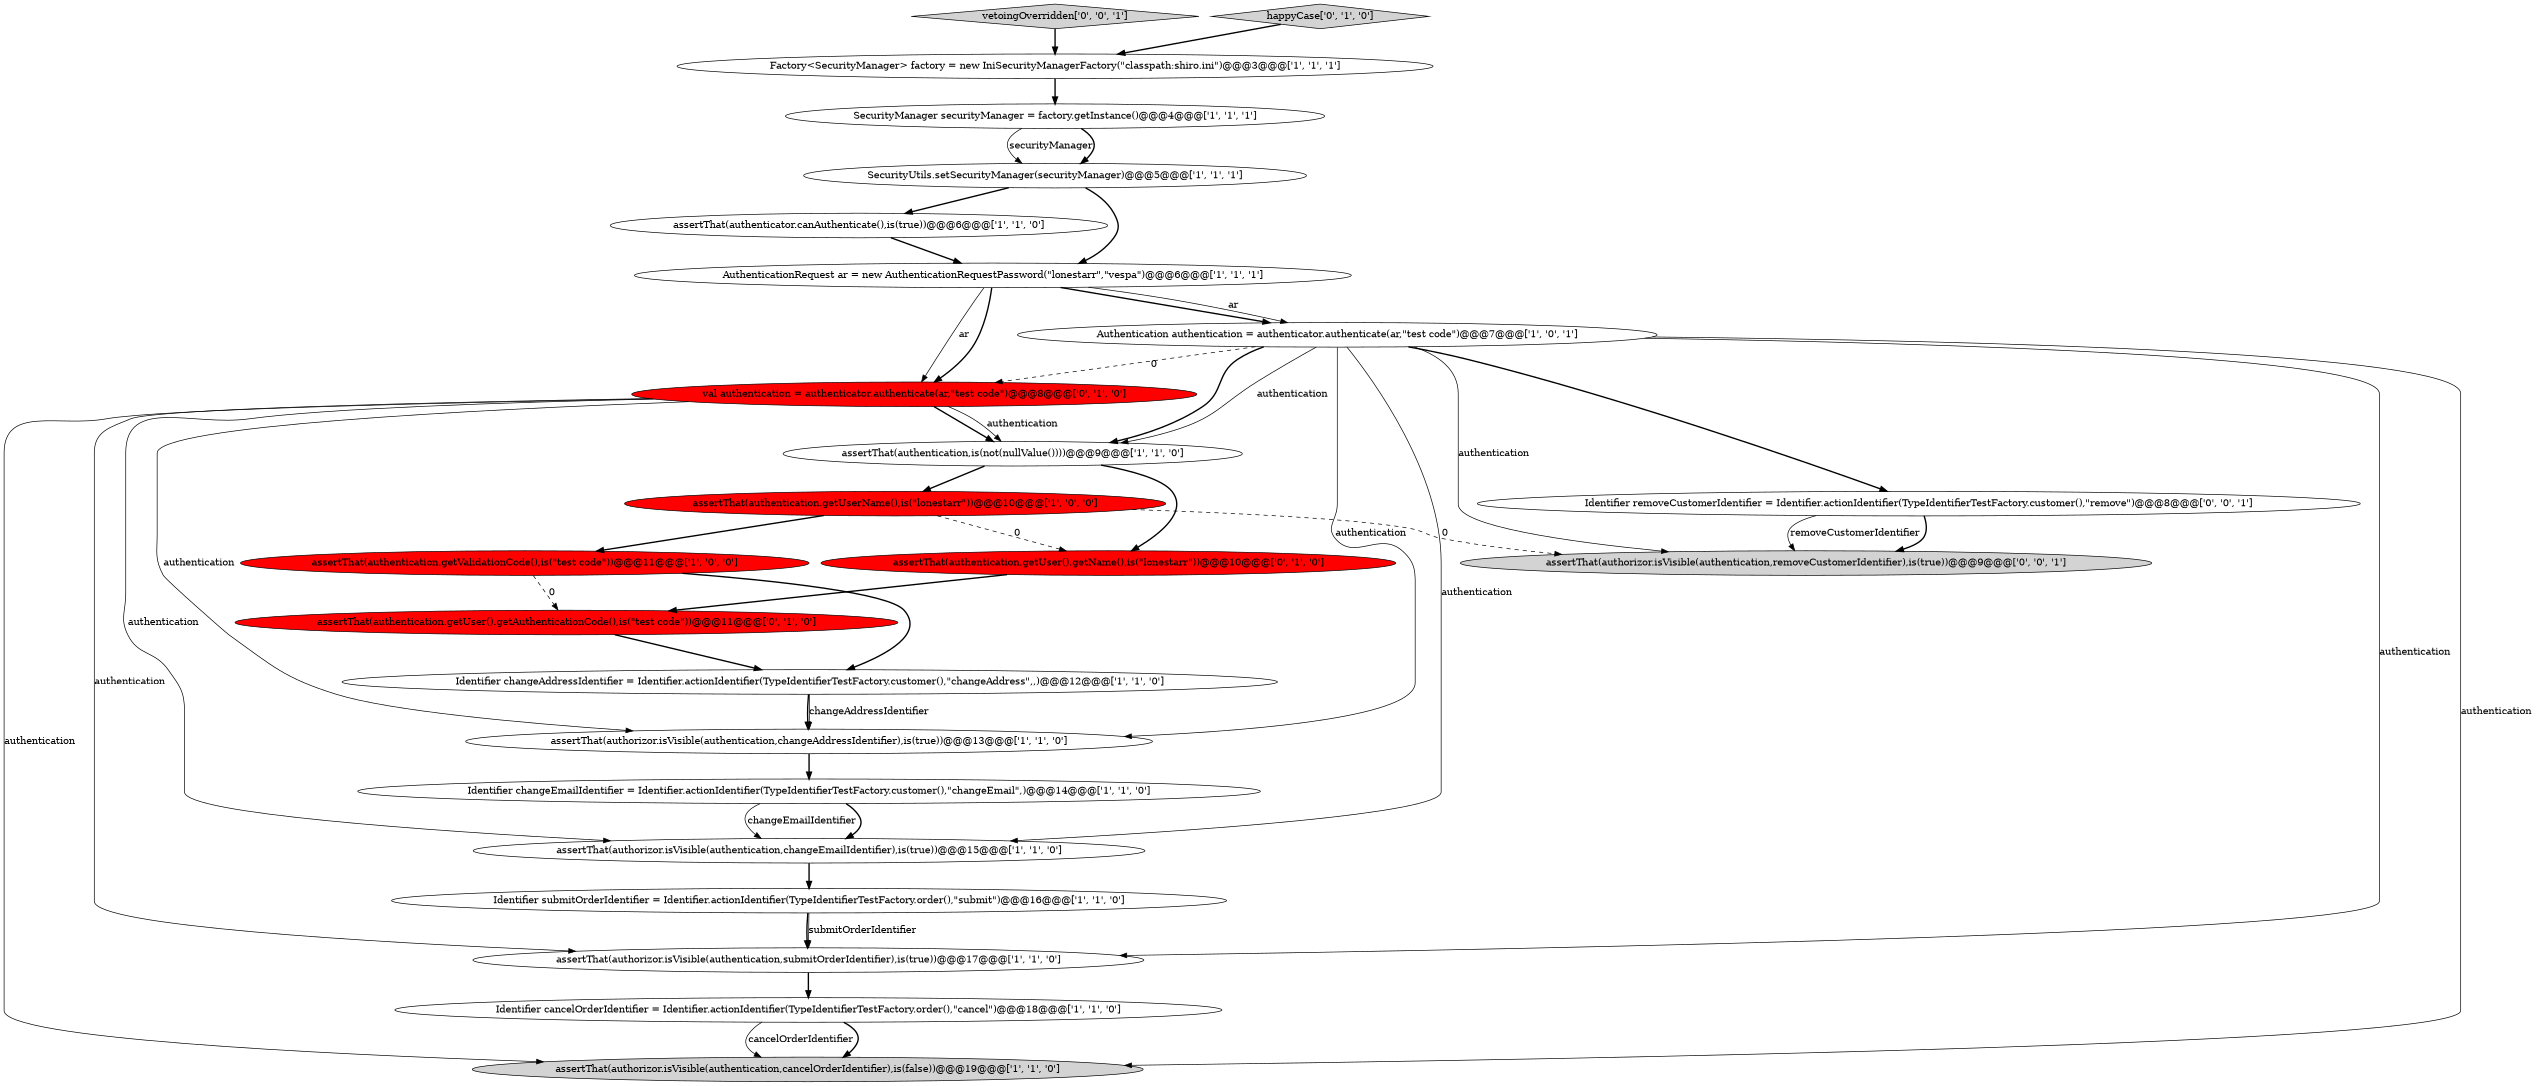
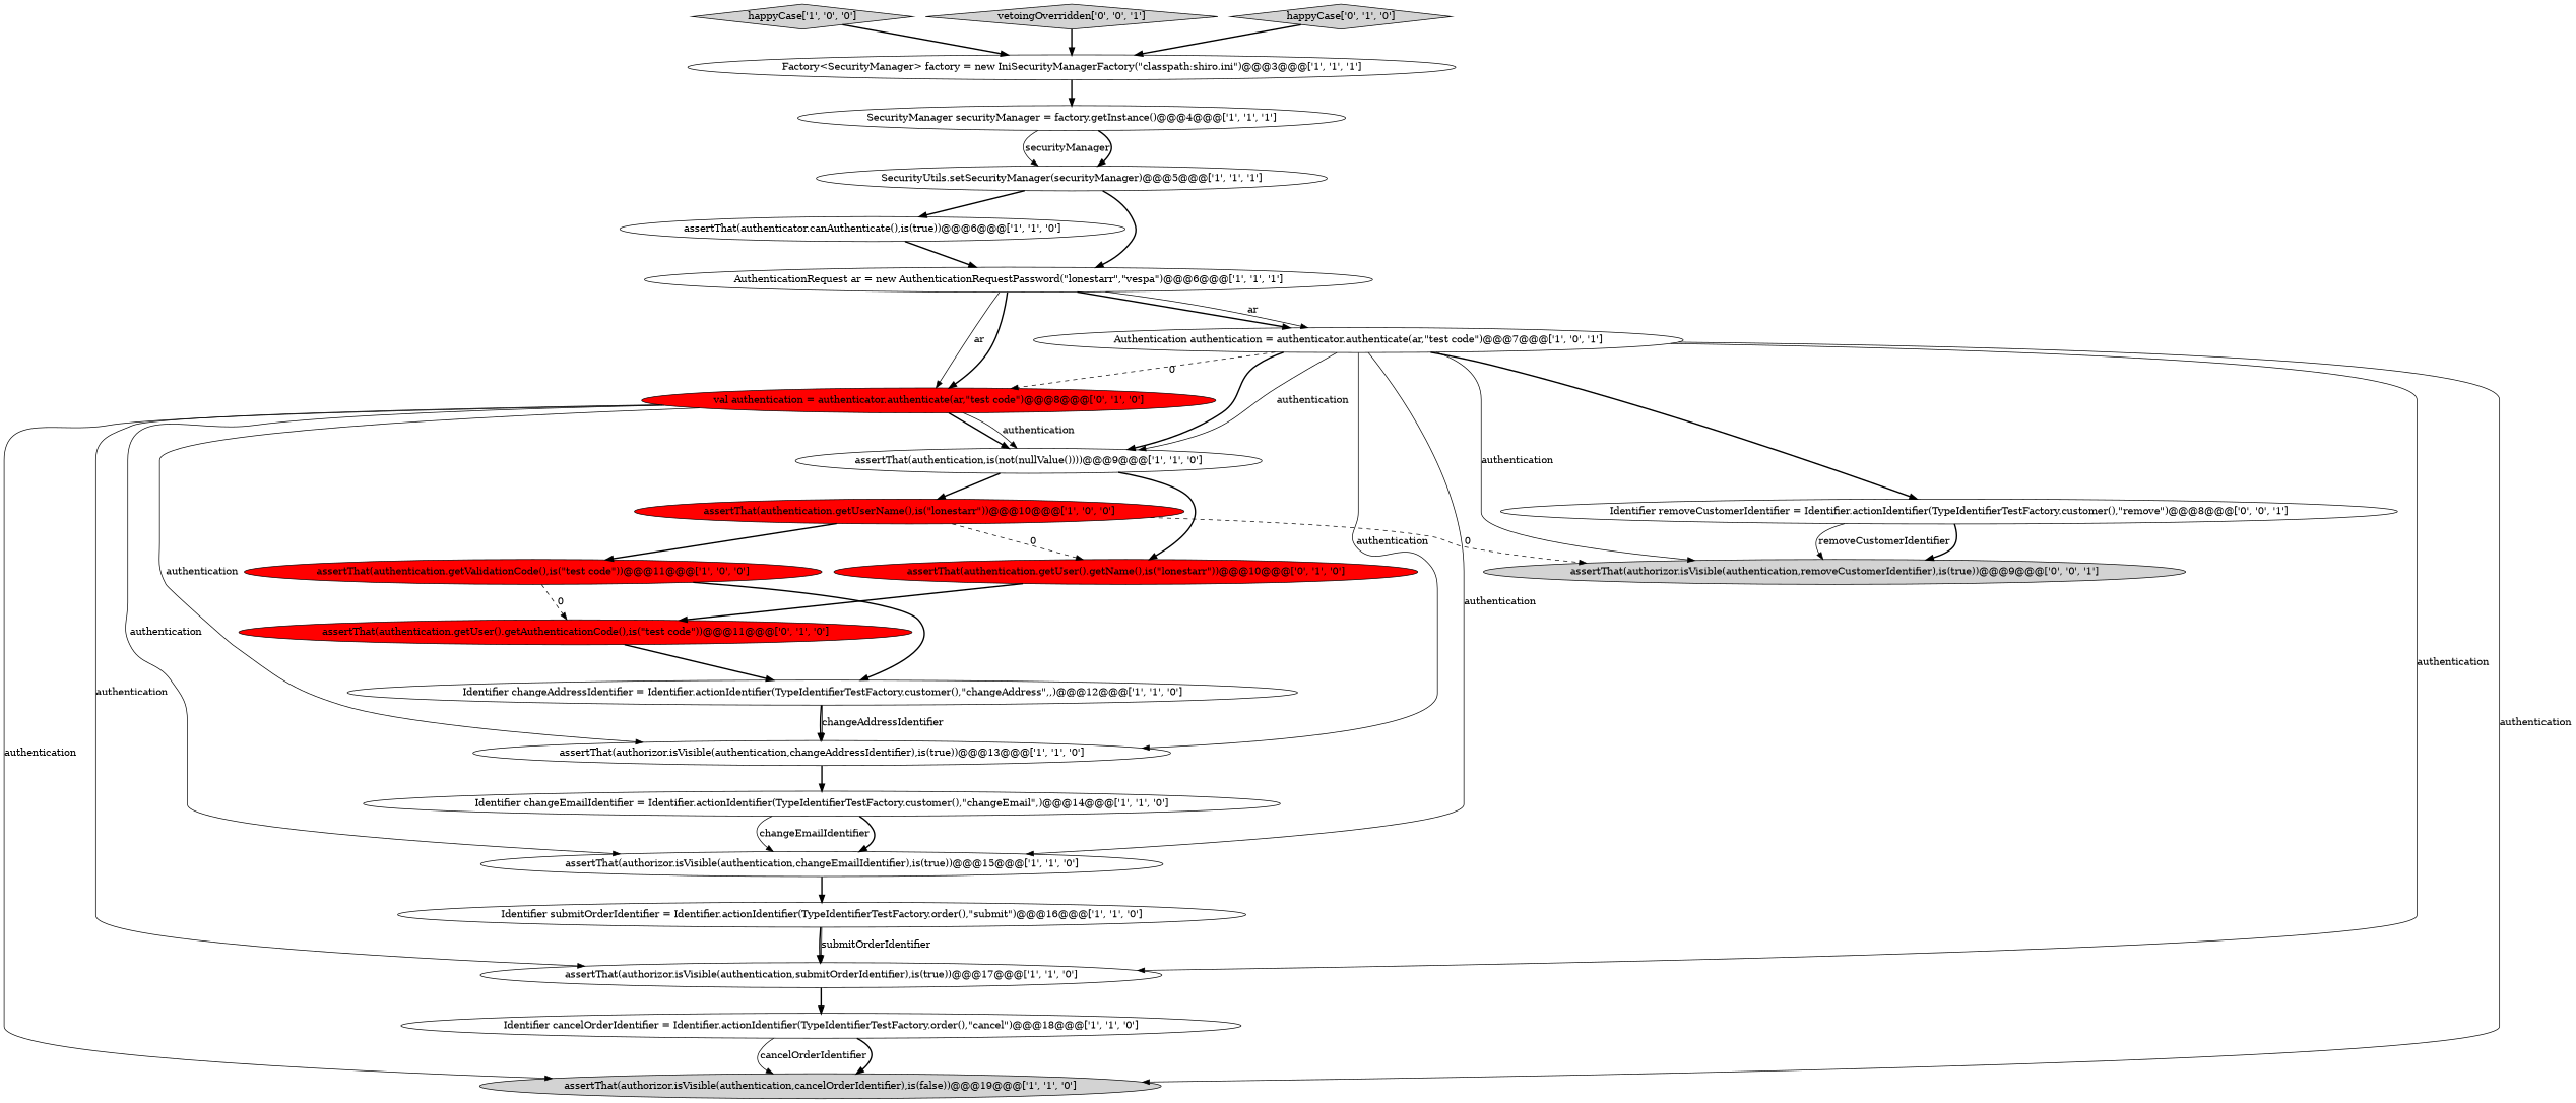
  digraph {
    node [fillcolor=white shape=ellipse style=filled]
    edge [style=bold]
    n1 [fillcolor=red label="assertThat(authentication.getValidationCode(),is(\"test code\"))@@@11@@@['1', '0', '0']"]
    n2 [label="Identifier changeAddressIdentifier = Identifier.actionIdentifier(TypeIdentifierTestFactory.customer(),\"changeAddress\",,)@@@12@@@['1', '1', '0']"]
    n3 [fillcolor=red label="assertThat(authentication.getUser().getAuthenticationCode(),is(\"test code\"))@@@11@@@['0', '1', '0']"]
    n4 [label="Identifier removeCustomerIdentifier = Identifier.actionIdentifier(TypeIdentifierTestFactory.customer(),\"remove\")@@@8@@@['0', '0', '1']"]
    n5 [fillcolor=lightgray label="assertThat(authorizor.isVisible(authentication,removeCustomerIdentifier),is(true))@@@9@@@['0', '0', '1']"]
    n6 [label="assertThat(authorizor.isVisible(authentication,changeAddressIdentifier),is(true))@@@13@@@['1', '1', '0']"]
    n7 [label="assertThat(authenticator.canAuthenticate(),is(true))@@@6@@@['1', '1', '0']"]
    n8 [label="AuthenticationRequest ar = new AuthenticationRequestPassword(\"lonestarr\",\"vespa\")@@@6@@@['1', '1', '1']"]
    n9 [label="Factory<SecurityManager> factory = new IniSecurityManagerFactory(\"classpath:shiro.ini\")@@@3@@@['1', '1', '1']"]
    n10 [label="SecurityManager securityManager = factory.getInstance()@@@4@@@['1', '1', '1']"]
    n11 [label="Authentication authentication = authenticator.authenticate(ar,\"test code\")@@@7@@@['1', '0', '1']"]
    n12 [fillcolor=lightgray label="assertThat(authorizor.isVisible(authentication,cancelOrderIdentifier),is(false))@@@19@@@['1', '1', '0']"]
    n13 [fillcolor=red label="val authentication = authenticator.authenticate(ar,\"test code\")@@@8@@@['0', '1', '0']"]
    n14 [label="assertThat(authentication,is(not(nullValue())))@@@9@@@['1', '1', '0']"]
    n15 [label="assertThat(authorizor.isVisible(authentication,submitOrderIdentifier),is(true))@@@17@@@['1', '1', '0']"]
    n16 [label="assertThat(authorizor.isVisible(authentication,changeEmailIdentifier),is(true))@@@15@@@['1', '1', '0']"]
    n17 [label="Identifier changeEmailIdentifier = Identifier.actionIdentifier(TypeIdentifierTestFactory.customer(),\"changeEmail\",)@@@14@@@['1', '1', '0']"]
    n18 [fillcolor=red label="assertThat(authentication.getUser().getName(),is(\"lonestarr\"))@@@10@@@['0', '1', '0']"]
    n19 [fillcolor=red label="assertThat(authentication.getUserName(),is(\"lonestarr\"))@@@10@@@['1', '0', '0']"]
+   n20 [fillcolor=lightgray label="happyCase['1', '0', '0']" shape=diamond]
    n21 [fillcolor=lightgray label="vetoingOverridden['0', '0', '1']" shape=diamond]
    n22 [label="SecurityUtils.setSecurityManager(securityManager)@@@5@@@['1', '1', '1']"]
    n23 [label="Identifier cancelOrderIdentifier = Identifier.actionIdentifier(TypeIdentifierTestFactory.order(),\"cancel\")@@@18@@@['1', '1', '0']"]
    n24 [label="Identifier submitOrderIdentifier = Identifier.actionIdentifier(TypeIdentifierTestFactory.order(),\"submit\")@@@16@@@['1', '1', '0']"]
    n25 [fillcolor=lightgray label="happyCase['0', '1', '0']" shape=diamond]
    n1 -> n2
    n1 -> n3 [label=0 style=dashed]
    n2 -> n6
    n2 -> n6 [label=changeAddressIdentifier style=solid]
    n3 -> n2
    n4 -> n5
    n4 -> n5 [label=removeCustomerIdentifier style=solid]
    n6 -> n17
    n7 -> n8
    n8 -> n11
    n8 -> n11 [label=ar style=solid]
    n8 -> n13 [label=ar style=solid]
    n8 -> n13
    n9 -> n10
    n10 -> n22 [label=securityManager style=solid]
    n10 -> n22
    n11 -> n4
    n11 -> n5 [label=authentication style=solid]
    n11 -> n6 [label=authentication style=solid]
    n11 -> n12 [label=authentication style=solid]
    n11 -> n13 [label=0 style=dashed]
    n11 -> n14
    n11 -> n14 [label=authentication style=solid]
    n11 -> n15 [label=authentication style=solid]
    n11 -> n16 [label=authentication style=solid]
    n13 -> n6 [label=authentication style=solid]
    n13 -> n12 [label=authentication style=solid]
    n13 -> n14
    n13 -> n14 [label=authentication style=solid]
    n13 -> n15 [label=authentication style=solid]
    n13 -> n16 [label=authentication style=solid]
    n14 -> n18
    n14 -> n19
    n15 -> n23
    n16 -> n24
    n17 -> n16
    n17 -> n16 [label=changeEmailIdentifier style=solid]
    n18 -> n3
    n19 -> n1
    n19 -> n5 [label=0 style=dashed]
    n19 -> n18 [label=0 style=dashed]
+   n20 -> n9
    n21 -> n9
    n22 -> n7
    n22 -> n8
    n23 -> n12
    n23 -> n12 [label=cancelOrderIdentifier style=solid]
    n24 -> n15 [label=submitOrderIdentifier style=solid]
    n24 -> n15
    n25 -> n9
  }
